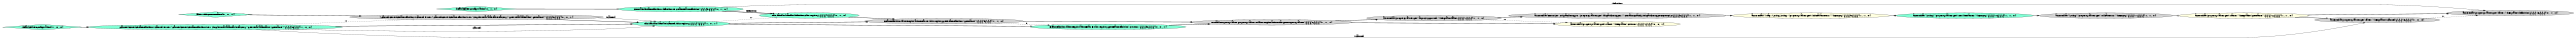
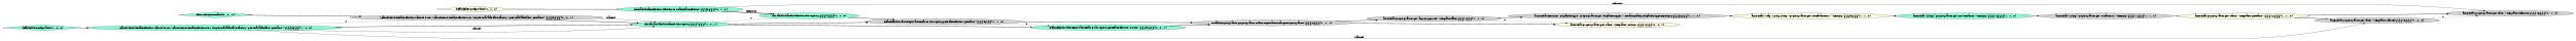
  digraph {
    rankdir=LR
    node [fillcolor=lightgrey shape=ellipse style=filled]
    edge [style=bold arrowhead=diamond]
    n1 [label="assertThat(propertyValues.get(\"filter\")).isEqualTo(scanned)@@@13@@@['1', '0', '0']"]
    n2 [label="assertThat(propertyValues.get(\"filter\")).isEqualTo(definition)@@@13@@@['0', '1', '0']"]
    n3 [fillcolor=aquamarine label="this.handler.handle(definition,this.registry)@@@4@@@['0', '1', '0']"]
    n4 [label="BeanDefinition filterRegistrationBean = this.registry.getBeanDefinition(.getName())@@@5@@@['1', '1', '0']"]
    n5 [label="ScannedGenericBeanDefinition scanned = new ScannedGenericBeanDefinition(new SimpleMetadataReaderFactory().getMetadataReader(.getName()))@@@3@@@['0', '0', '1']"]
    n6 [fillcolor=aquamarine label="this.handler.handle(scanned,this.registry)@@@4@@@['1', '0', '1']"]
    n7 [label="assertThat((EnumSet<DispatcherType>)propertyValues.get(\"dispatcherTypes\")).containsExactly(DispatcherType.REQUEST)@@@8@@@['1', '1', '0']"]
    n8 [fillcolor=lightyellow label="assertThat(((Map<String,String>)propertyValues.get(\"initParameters\"))).isEmpty()@@@9@@@['1', '1', '0']"]
    n9 [fillcolor=lightyellow label="assertThat(propertyValues.get(\"name\")).isEqualTo(.getName())@@@12@@@['1', '1', '0']"]
    n10 [fillcolor=aquamarine label="filterWithCustomName['0', '0', '1']" shape=diamond]
    n11 [label="MutablePropertyValues propertyValues = filterRegistrationBean.getPropertyValues()@@@6@@@['1', '1', '1']"]
    n12 [label="assertThat(propertyValues.get(\"asyncSupported\")).isEqualTo(false)@@@7@@@['1', '1', '0']"]
    n13 [fillcolor=lightyellow label="assertThat(propertyValues.get(\"name\")).isEqualTo(\"custom\")@@@7@@@['0', '0', '1']"]
    n14 [label="assertThat((String(()propertyValues.get(\"urlPatterns\")).isEmpty()@@@11@@@['1', '1', '0']"]
    n15 [fillcolor=aquamarine label="assertThat((String(()propertyValues.get(\"servletNames\")).isEmpty()@@@10@@@['1', '1', '0']"]
    n16 [fillcolor=aquamarine label="BeanDefinition filterRegistrationBean = this.registry.getBeanDefinition(\"custom\")@@@5@@@['0', '0', '1']"]
    n17 [fillcolor=aquamarine label="AnnotatedBeanDefinition definition = createBeanDefinition()@@@3@@@['0', '1', '0']"]
-   n18 [fillcolor=aquamarine label="defaultFilterConfiguration['0', '1', '0']" shape=diamond]
+   n18 [fillcolor=lightyellow label="defaultFilterConfiguration['0', '1', '0']" shape=diamond]
    n19 [fillcolor=aquamarine label="ScannedGenericBeanDefinition scanned = new ScannedGenericBeanDefinition(new SimpleMetadataReaderFactory().getMetadataReader(.getName()))@@@3@@@['1', '0', '0']"]
    n20 [fillcolor=aquamarine label="defaultFilterConfiguration['1', '0', '0']" shape=diamond]
    n1 -> n2 [label=0 style=dashed]
    n3 -> n4
    n4 -> n11
    n4 -> n16 [label=0 style=dashed arrowhead=normal]
    n5 -> n6 [label=scanned style=solid arrowhead=normal]
    n5 -> n6
    n6 -> n3 [label=0 style=dashed arrowhead=odot]
    n6 -> n4
    n6 -> n16 [arrowhead=odot]
    n7 -> n8 [arrowhead=normal]
    n8 -> n15
    n9 -> n1 [arrowhead=odot]
    n9 -> n2
    n10 -> n5 [arrowhead=normal]
    n11 -> n12
    n11 -> n13
    n12 -> n7 [arrowhead=normal]
    n12 -> n13 [label=0 style=dashed arrowhead=normal]
    n14 -> n9 [arrowhead=odot]
    n15 -> n14 [arrowhead=normal]
    n16 -> n11
    n17 -> n2 [label=definition style=solid]
    n17 -> n3 [arrowhead=normal]
    n17 -> n3 [label=definition style=solid]
    n18 -> n17 [arrowhead=odot]
    n19 -> n1 [label=scanned style=solid arrowhead=normal]
    n19 -> n5 [label=0 style=dashed arrowhead=odot]
    n19 -> n6 [arrowhead=normal]
    n19 -> n6 [label=scanned style=solid]
    n20 -> n19
  }
